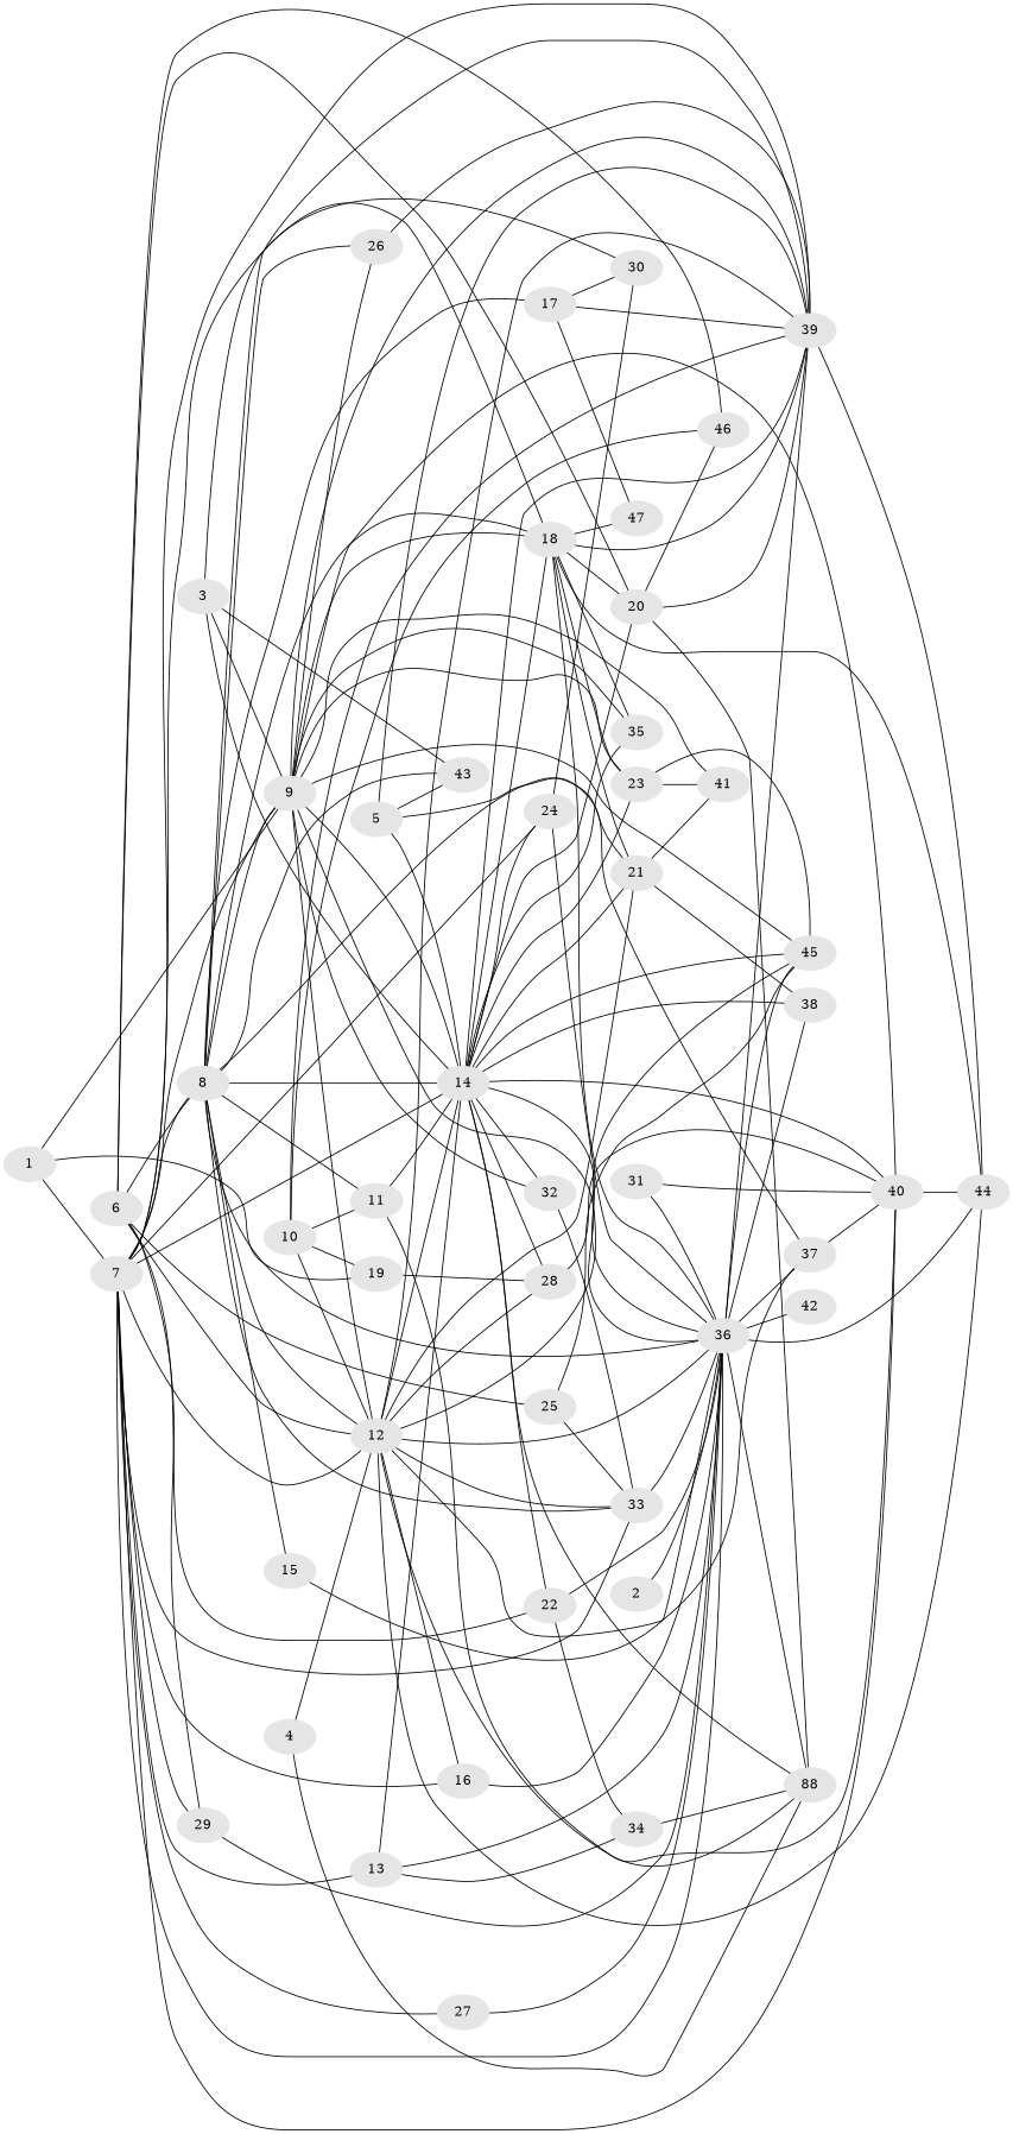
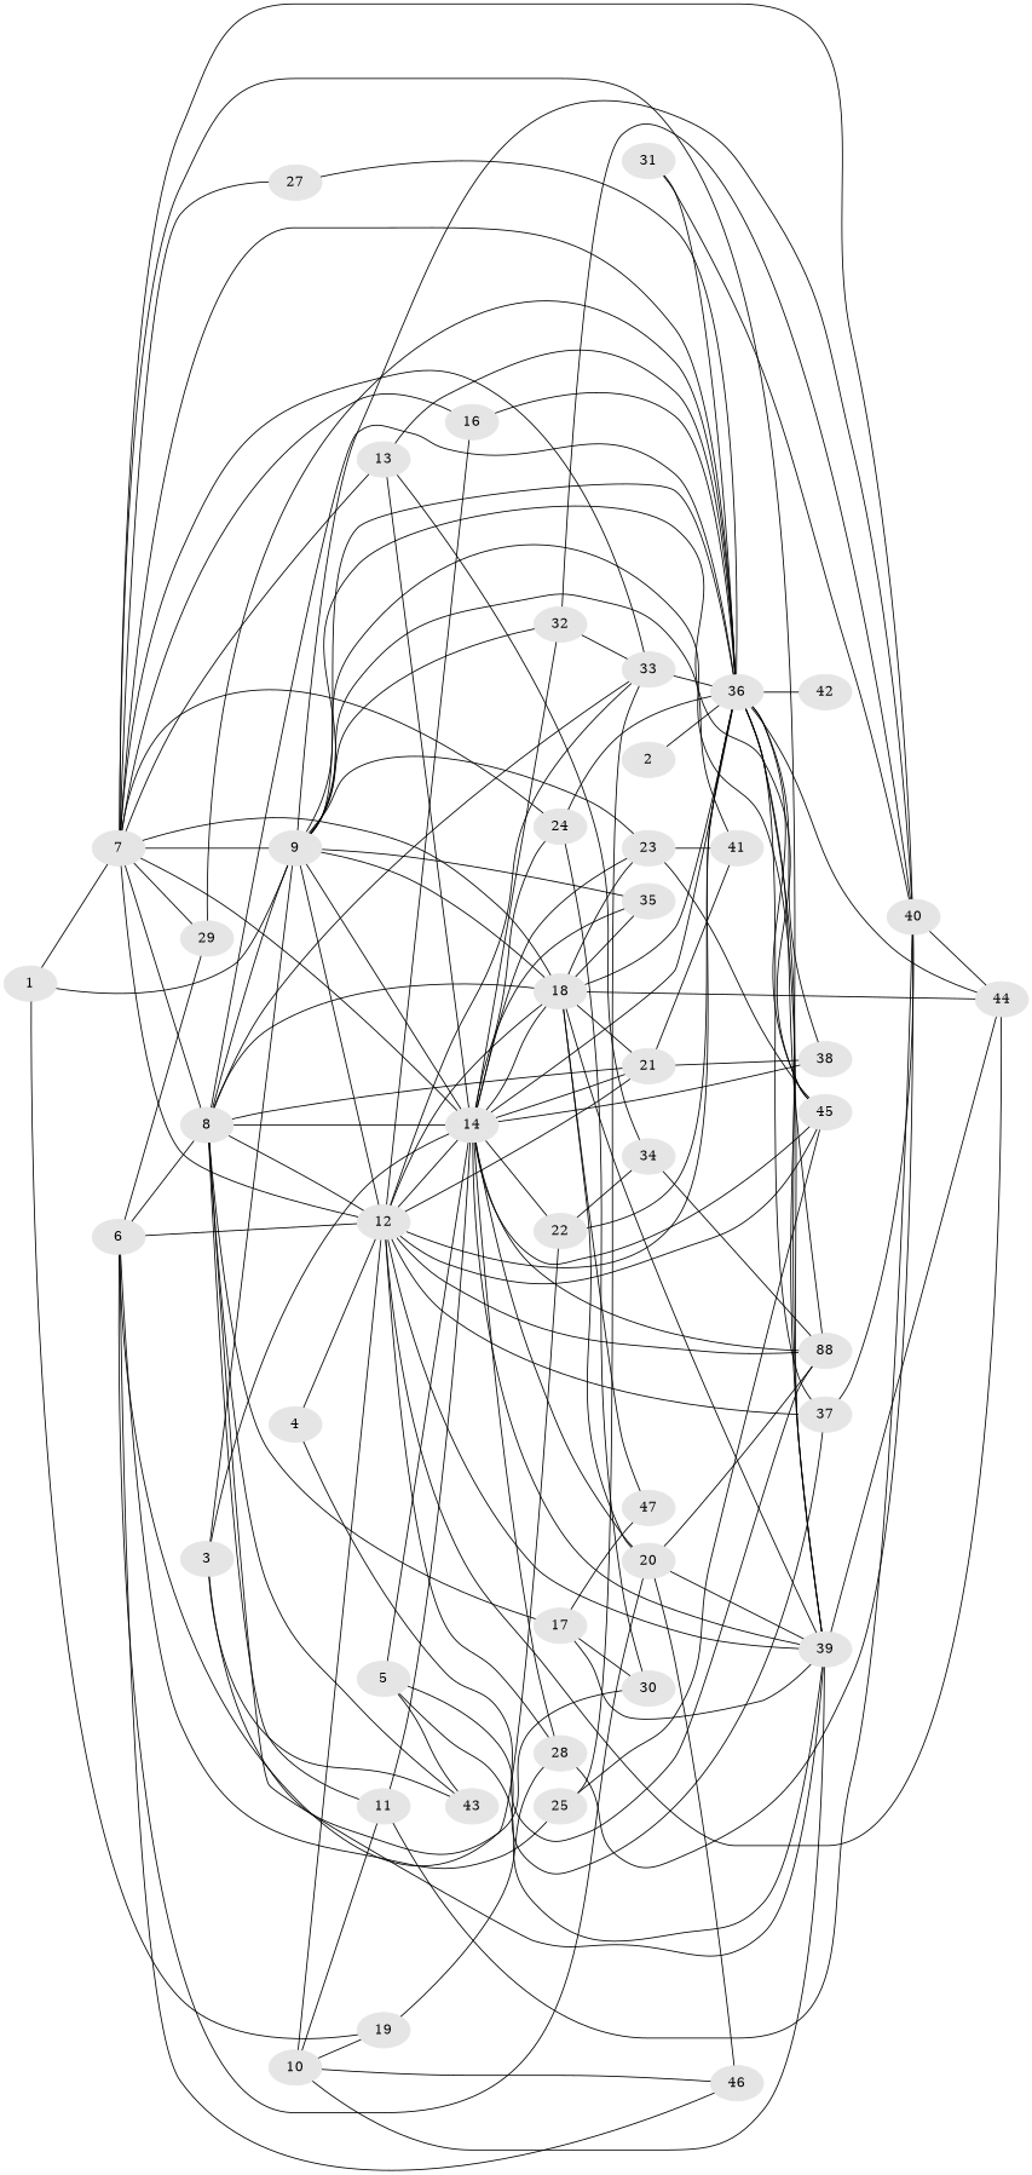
  graph {
    rankdir=LR
    node [color=gray90 style=filled]
    edge [weight=1.0]
    1
    7
    9
    19
    36
    14
    12
    39
    8
    29
    13
    16
    18
    24
    27
    33
    40
-   26
    23
    32
    35
    41
    45
    28
    2
    n26 [label=88]
    37
    44
    38
    42
    3
    30
    43
    20
    22
    21
    4
    5
    6
    25
    46
    11
-   15
    17
    34
    47
    10
    31
    1 -- 7
    1 -- 9
    1 -- 19
    7 -- 9 [weight=2.0]
    7 -- 36 [weight=2.0]
    7 -- 14 [weight=4.0]
    7 -- 12
    7 -- 39
    7 -- 8 [weight=3.0]
    7 -- 29
    7 -- 13
    7 -- 16
    7 -- 18
    7 -- 24
    7 -- 27
    7 -- 33
    7 -- 40
    9 -- 36 [weight=2.0]
    9 -- 14 [weight=3.0]
    9 -- 12 [weight=2.0]
    9 -- 39
    9 -- 18
    9 -- 40
-   9 -- 26
    9 -- 23
    9 -- 32
    9 -- 35
    9 -- 41
    9 -- 45
    19 -- 28
    36 -- 39
    36 -- 45 [weight=2.0]
    36 -- n26
    36 -- 37
    36 -- 44
    36 -- 38
    36 -- 42
    14 -- 36 [weight=4.0]
    14 -- 39 [weight=4.0]
    14 -- 18 [weight=3.0]
    14 -- 24 [weight=2.0]
-   14 -- 40
+   32 -- 40
    14 -- 23
    14 -- 32
    14 -- 35
    14 -- 45
    14 -- 28
    14 -- n26 [weight=2.0]
    14 -- 38
    14 -- 20
    14 -- 22 [weight=2.0]
    14 -- 21
    12 -- 36
    12 -- 14 [weight=4.0]
    12 -- 39
    12 -- 16
+   12 -- 18 [weight=2.0]
    12 -- 33
    12 -- 45
    12 -- 28
    12 -- n26
    12 -- 37
    12 -- 44
    12 -- 21
    39 -- 44
    8 -- 9
    8 -- 36
    8 -- 14 [weight=5.0]
    8 -- 12 [weight=2.0]
    8 -- 39 [weight=2.0]
    8 -- 18
    8 -- 33 [weight=2.0]
-   8 -- 26
    8 -- 43
    8 -- 21
    8 -- 11
-   8 -- 15
    8 -- 17
    29 -- 36
    13 -- 36
    13 -- 14
    13 -- 34 [weight=2.0]
    16 -- 36
    18 -- 36 [weight=2.0]
    18 -- 39
    18 -- 23
    18 -- 35
    18 -- 44
    18 -- 20
    18 -- 21
    18 -- 47
    24 -- 36
    24 -- 30
    27 -- 36
    33 -- 36
    40 -- 44
-   26 -- 39
    23 -- 41
    23 -- 45
    32 -- 33
    28 -- 40 [weight=2.0]
    2 -- 36
    37 -- 40
    3 -- 9
    3 -- 14
    3 -- 30
    3 -- 43
    20 -- 39
    20 -- n26
    20 -- 46
    22 -- 36
    22 -- 34
    21 -- 41
    21 -- 38
    4 -- 12
    4 -- n26
    5 -- 14
    5 -- 39
    5 -- 37
    5 -- 43
    6 -- 12 [weight=2.0]
    6 -- 8 [weight=2.0]
    6 -- 29
    6 -- 20
    6 -- 22
    6 -- 25
    6 -- 46
    25 -- 33
    25 -- 45
    11 -- 14 [weight=2.0]
    11 -- 40
-   15 -- 36
    17 -- 39 [weight=2.0]
    17 -- 30
    17 -- 47
    34 -- n26
    10 -- 19
    10 -- 12
    10 -- 39
    10 -- 46
    10 -- 11
    31 -- 36
    31 -- 40
  }
